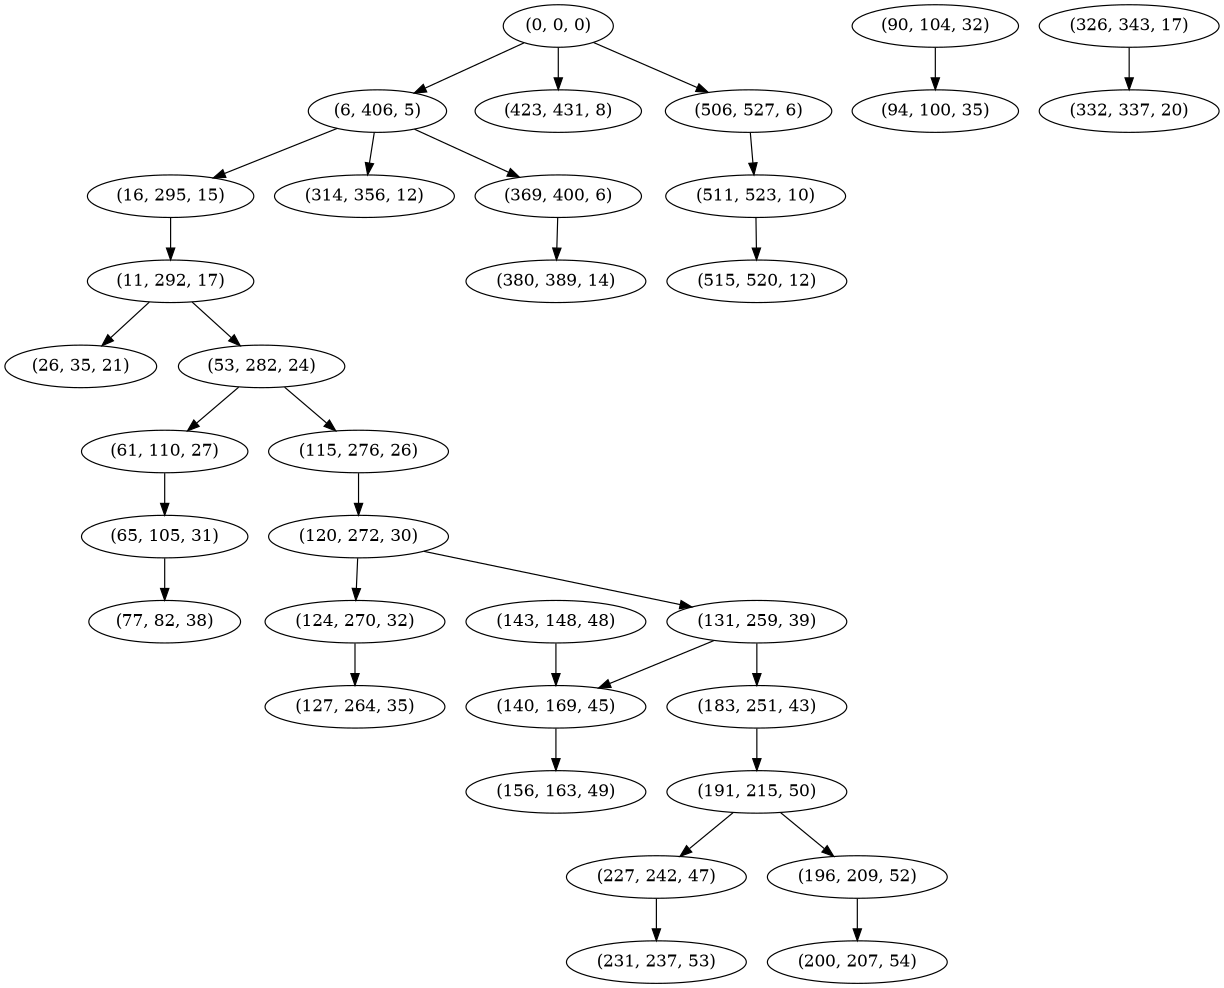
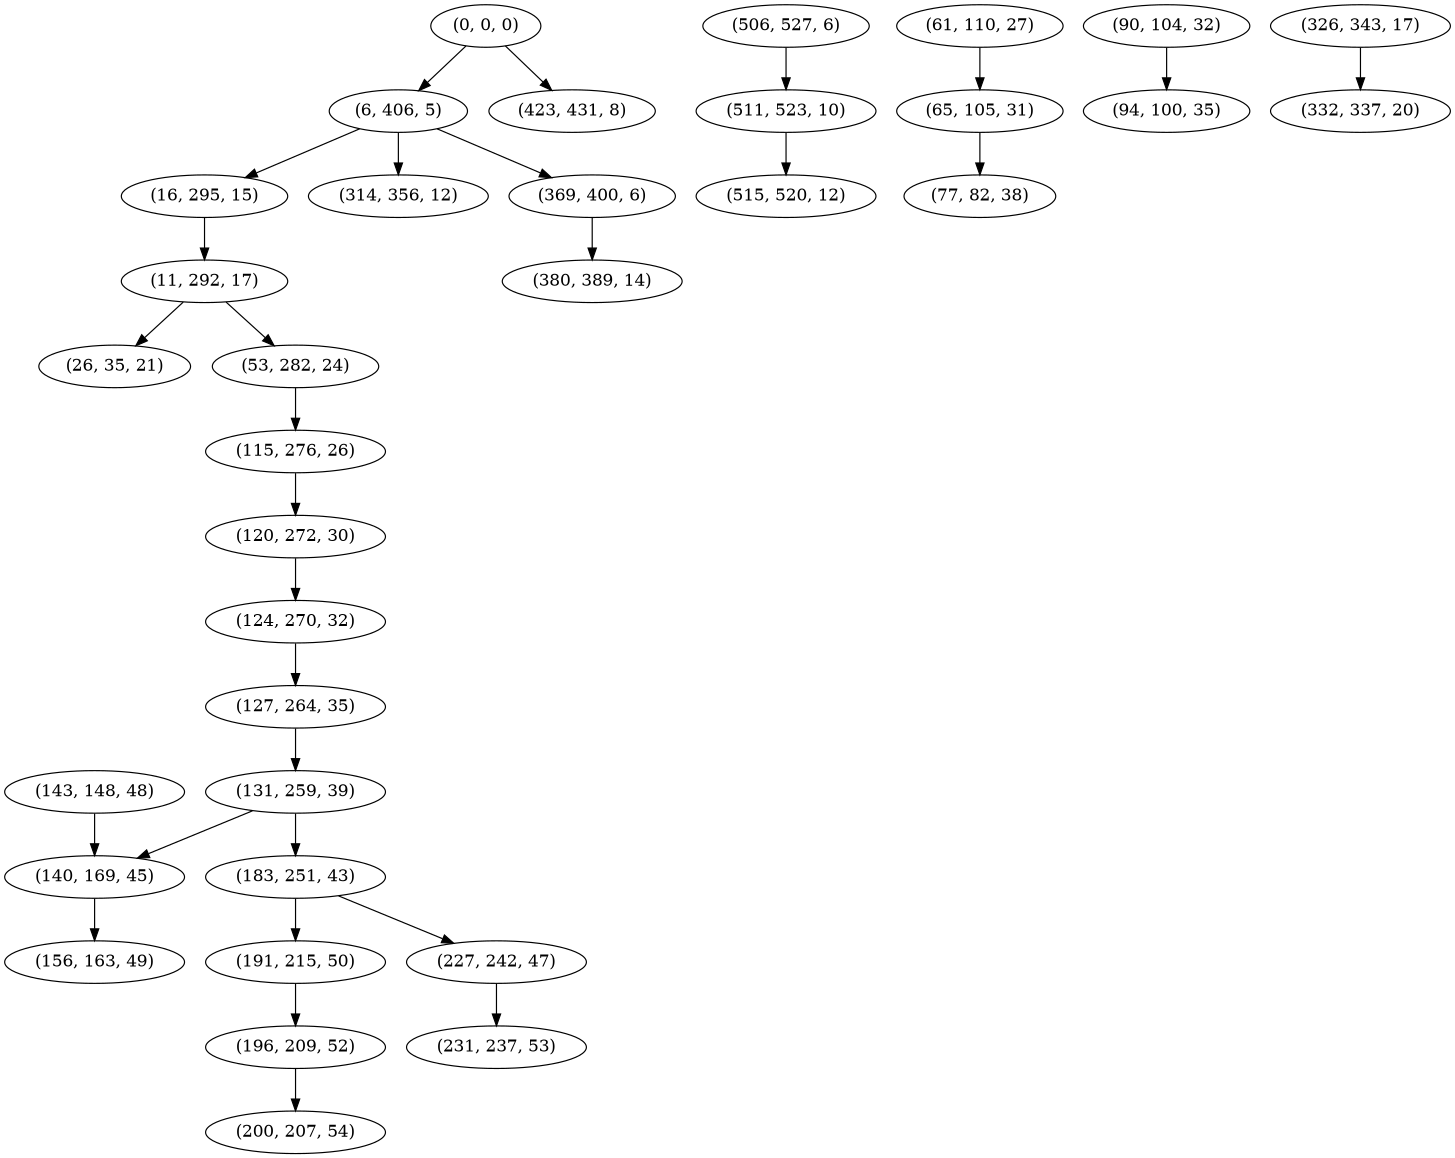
  digraph {
    "(0, 0, 0)"
    "(6, 406, 5)"
    "(423, 431, 8)"
    "(506, 527, 6)"
    "(16, 295, 15)"
    "(314, 356, 12)"
    "(369, 400, 6)"
    "(511, 523, 10)"
    n9 [label="(11, 292, 17)"]
    "(380, 389, 14)"
    "(26, 35, 21)"
    "(53, 282, 24)"
    "(61, 110, 27)"
    "(115, 276, 26)"
    "(65, 105, 31)"
    "(120, 272, 30)"
    "(77, 82, 38)"
    "(90, 104, 32)"
    "(94, 100, 35)"
    "(124, 270, 32)"
    "(127, 264, 35)"
    "(131, 259, 39)"
    "(140, 169, 45)"
    "(183, 251, 43)"
    "(156, 163, 49)"
    "(191, 215, 50)"
    "(227, 242, 47)"
    "(143, 148, 48)"
    "(196, 209, 52)"
    n30 [label="(231, 237, 53)"]
    "(200, 207, 54)"
    "(326, 343, 17)"
    "(332, 337, 20)"
    "(515, 520, 12)"
    "(0, 0, 0)" -> "(6, 406, 5)"
    "(0, 0, 0)" -> "(423, 431, 8)"
-   "(0, 0, 0)" -> "(506, 527, 6)"
    "(6, 406, 5)" -> "(16, 295, 15)"
    "(6, 406, 5)" -> "(314, 356, 12)"
    "(6, 406, 5)" -> "(369, 400, 6)"
    "(506, 527, 6)" -> "(511, 523, 10)"
    "(16, 295, 15)" -> n9
    "(369, 400, 6)" -> "(380, 389, 14)"
    "(511, 523, 10)" -> "(515, 520, 12)"
    n9 -> "(26, 35, 21)"
    n9 -> "(53, 282, 24)"
-   "(53, 282, 24)" -> "(61, 110, 27)"
    "(53, 282, 24)" -> "(115, 276, 26)"
    "(61, 110, 27)" -> "(65, 105, 31)"
    "(115, 276, 26)" -> "(120, 272, 30)"
    "(65, 105, 31)" -> "(77, 82, 38)"
    "(120, 272, 30)" -> "(124, 270, 32)"
    "(90, 104, 32)" -> "(94, 100, 35)"
    "(124, 270, 32)" -> "(127, 264, 35)"
-   "(120, 272, 30)" -> "(131, 259, 39)"
+   "(127, 264, 35)" -> "(131, 259, 39)"
    "(131, 259, 39)" -> "(140, 169, 45)"
    "(131, 259, 39)" -> "(183, 251, 43)"
    "(140, 169, 45)" -> "(156, 163, 49)"
    "(183, 251, 43)" -> "(191, 215, 50)"
-   "(191, 215, 50)" -> "(227, 242, 47)"
+   "(183, 251, 43)" -> "(227, 242, 47)"
    "(191, 215, 50)" -> "(196, 209, 52)"
    "(227, 242, 47)" -> n30
    "(143, 148, 48)" -> "(140, 169, 45)"
    "(196, 209, 52)" -> "(200, 207, 54)"
    "(326, 343, 17)" -> "(332, 337, 20)"
  }
